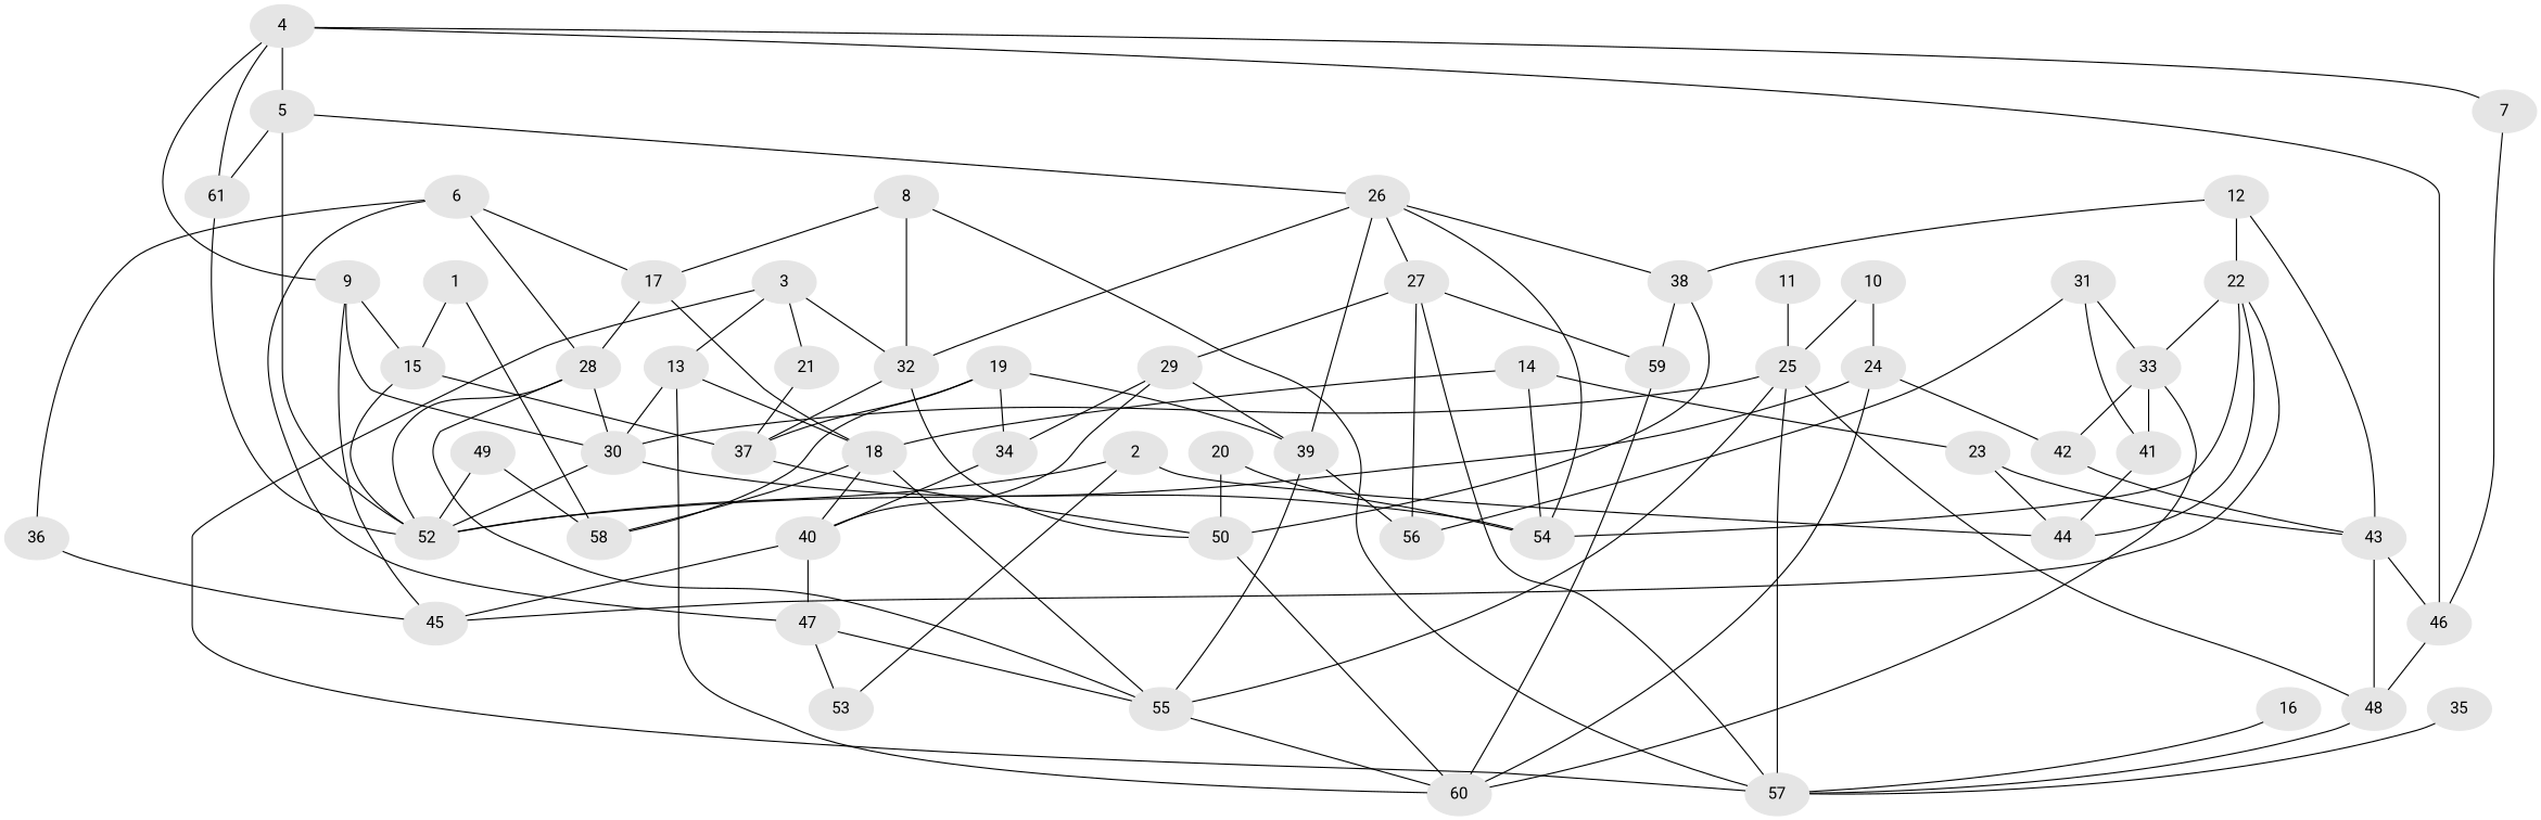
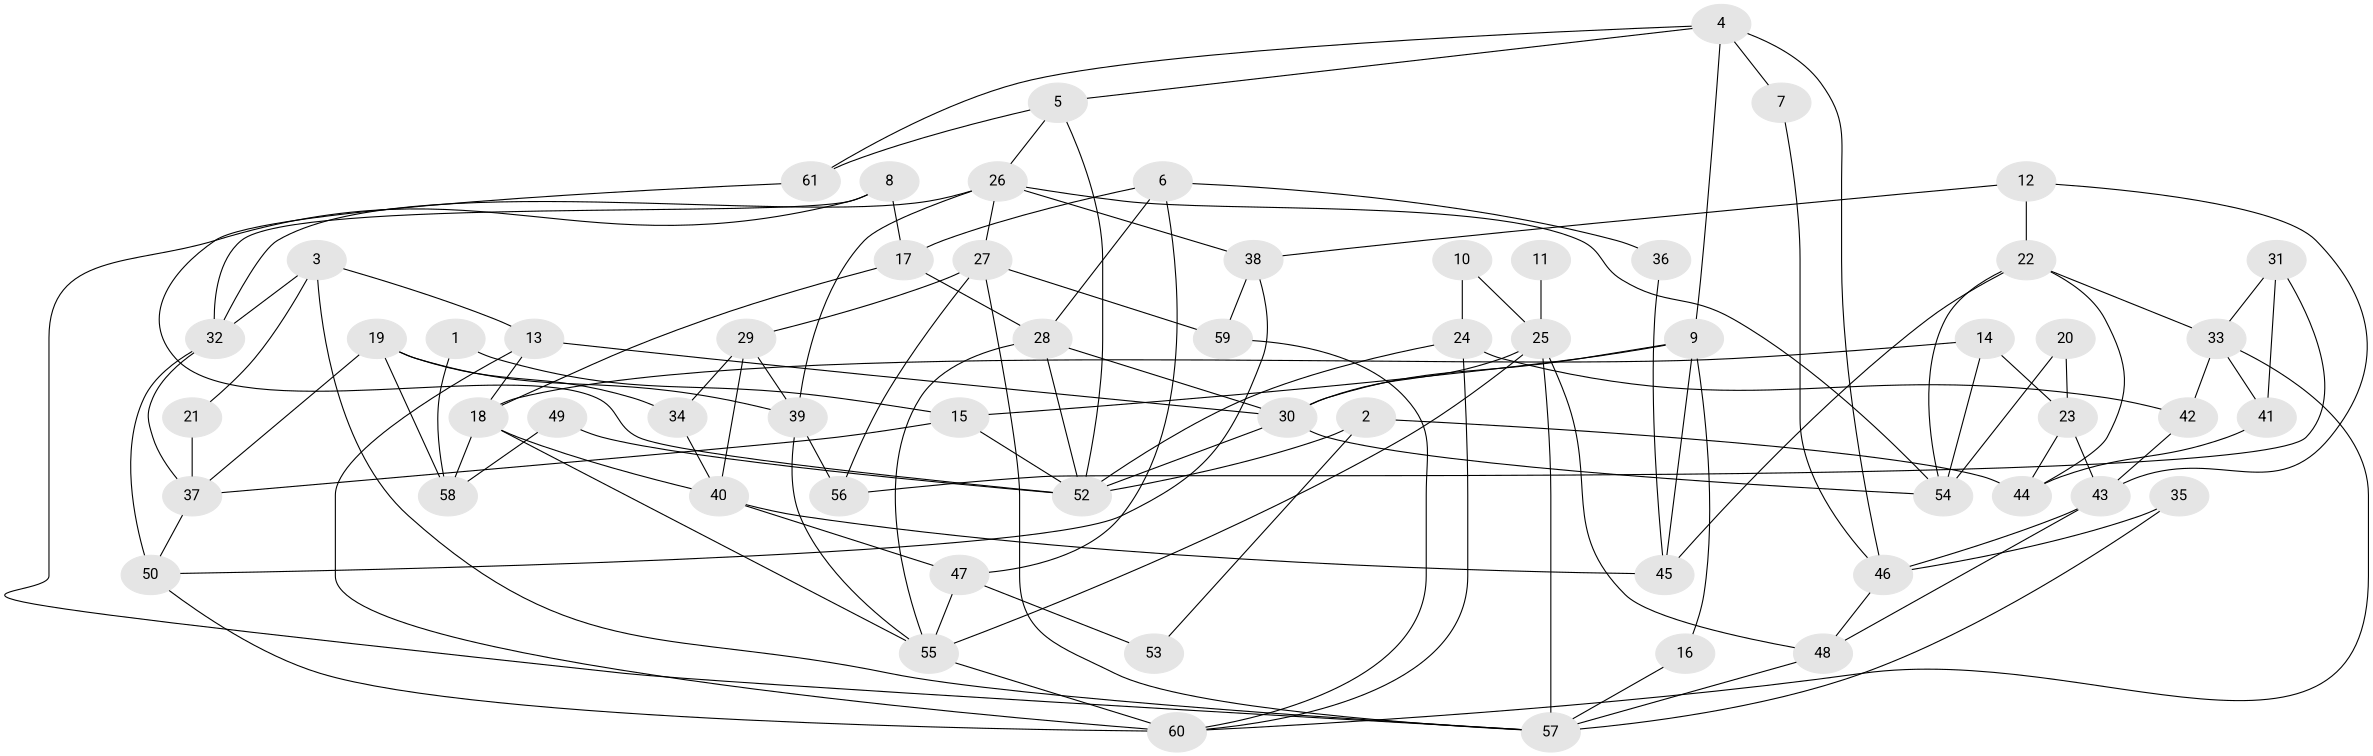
  graph {
    fontname=Roboto
    node [color=gray90 fontname=Roboto style=filled]
    edge [fontname=Roboto]
    1
    15
    58
    52
    37
    2
    44
    53
    3
    13
    21
    32
    57
    30
    18
    60
    50
    4
    5
    7
    9
    46
    n23 [label=61]
    26
    16
    45
    48
    38
    54
    39
    27
    6
    17
    28
    36
    47
    55
    8
    10
    24
    25
    42
    11
    12
    22
    43
    33
    59
    40
    14
    23
    19
    34
    56
    20
    41
    29
    31
    35
    49
    1 -- 15
    1 -- 58
    15 -- 52
    15 -- 37
    37 -- 50
    2 -- 52
    2 -- 44
    2 -- 53
    3 -- 13
    3 -- 21
    3 -- 32
    3 -- 57
    13 -- 30
    13 -- 18
    13 -- 60
    21 -- 37
    32 -- 37
    32 -- 50
    30 -- 52
    30 -- 54
    18 -- 58
    18 -- 55
    18 -- 40
    50 -- 60
    4 -- 5
    4 -- 7
    4 -- 9
    4 -- 46
    4 -- n23
    5 -- 52
    5 -- n23
    5 -- 26
    7 -- 46
    9 -- 15
    9 -- 30
+   9 -- 16
    9 -- 45
    46 -- 48
    n23 -- 52
    26 -- 32
    26 -- 38
    26 -- 54
    26 -- 39
    26 -- 27
    16 -- 57
    48 -- 57
    38 -- 50
    38 -- 59
    39 -- 55
    39 -- 56
    27 -- 57
    27 -- 59
    27 -- 56
    27 -- 29
    6 -- 17
    6 -- 28
    6 -- 36
    6 -- 47
    17 -- 18
    17 -- 28
    28 -- 52
    28 -- 30
    28 -- 55
    36 -- 45
    47 -- 53
    47 -- 55
    55 -- 60
    8 -- 32
    8 -- 57
    8 -- 17
    10 -- 24
    10 -- 25
    24 -- 52
    24 -- 60
    24 -- 42
    25 -- 57
    25 -- 30
    25 -- 48
    25 -- 55
    42 -- 43
    11 -- 25
    12 -- 38
    12 -- 22
    12 -- 43
    22 -- 44
    22 -- 45
    22 -- 54
    22 -- 33
    43 -- 46
    43 -- 48
    33 -- 60
    33 -- 42
    33 -- 41
    59 -- 60
    40 -- 45
    40 -- 47
    14 -- 18
    14 -- 54
    14 -- 23
    23 -- 44
    23 -- 43
    19 -- 58
    19 -- 37
    19 -- 39
    19 -- 34
    34 -- 40
-   20 -- 50
+   20 -- 23
    20 -- 54
    41 -- 44
    29 -- 39
    29 -- 40
    29 -- 34
    31 -- 33
    31 -- 56
    31 -- 41
    35 -- 57
+   35 -- 46
    49 -- 58
    49 -- 52
  }
